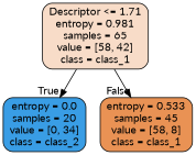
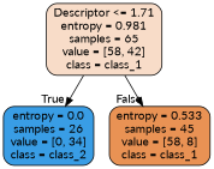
  digraph {
    fontname=Lato
    node [color=black fontname=Lato shape=box style="filled, rounded"]
    edge [fontname=Lato labeldistance=2.5]
    n1 [fillcolor="#f8dcc8" label="Descriptor <= 1.71\nentropy = 0.981\nsamples = 65\nvalue = [58, 42]\nclass = class_1"]
-   n2 [fillcolor="#399de5" label="entropy = 0.0\nsamples = 20\nvalue = [0, 34]\nclass = class_2"]
+   n2 [fillcolor="#399de5" label="entropy = 0.0\nsamples = 26\nvalue = [0, 34]\nclass = class_2"]
    n3 [fillcolor="#e99254" label="entropy = 0.533\nsamples = 45\nvalue = [58, 8]\nclass = class_1"]
    n1 -> n2 [headlabel=True labelangle=45]
    n1 -> n3 [headlabel=False labelangle=-45]
  }
